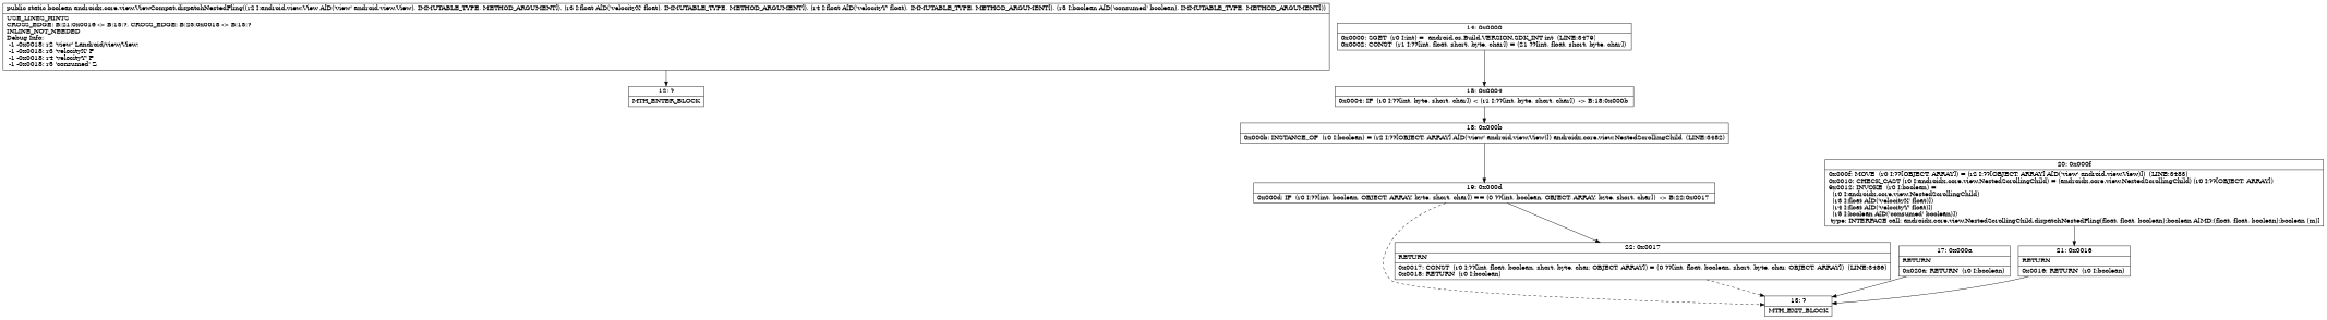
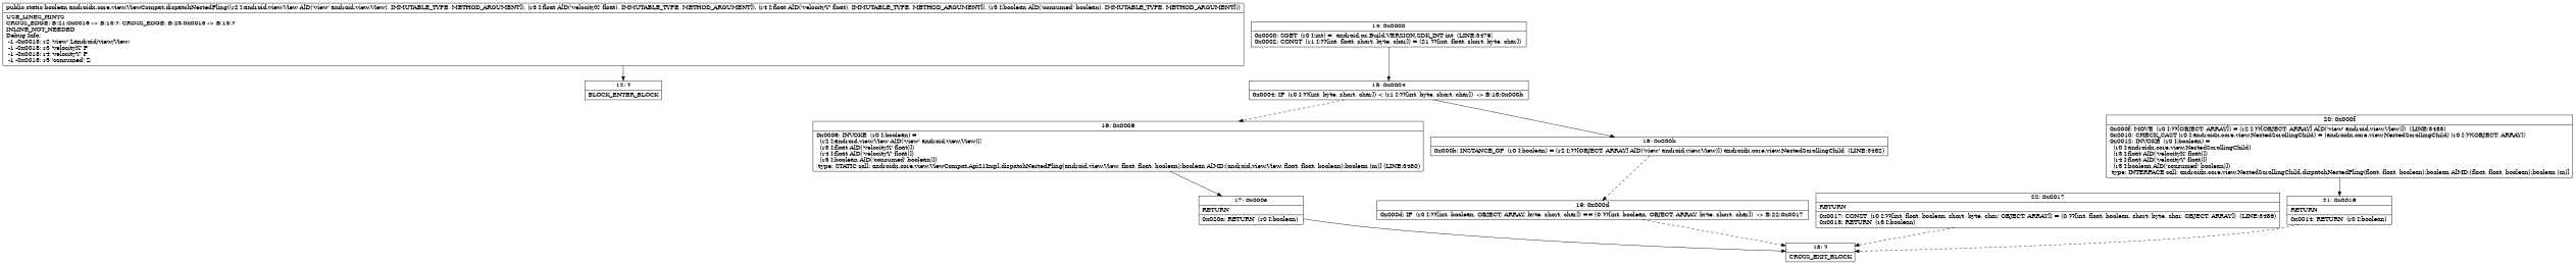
  digraph {
    node [shape=record]
-   n1 [label="{12\:\ ?|MTH_ENTER_BLOCK\l}"]
+   n1 [label="{12\:\ ?|BLOCK_ENTER_BLOCK\l}"]
    n2 [label="{14\:\ 0x0000|0x0000: SGET  (r0 I:int) =  android.os.Build.VERSION.SDK_INT int  (LINE:3479)\l0x0002: CONST  (r1 I:??[int, float, short, byte, char]) = (21 ??[int, float, short, byte, char]) \l}"]
    n3 [label="{15\:\ 0x0004|0x0004: IF  (r0 I:??[int, byte, short, char]) \< (r1 I:??[int, byte, short, char])  \-\> B:18:0x000b \l}"]
+   n4 [label="{16\:\ 0x0006|0x0006: INVOKE  (r0 I:boolean) = \l  (r2 I:android.view.View A[D('view' android.view.View)])\l  (r3 I:float A[D('velocityX' float)])\l  (r4 I:float A[D('velocityY' float)])\l  (r5 I:boolean A[D('consumed' boolean)])\l type: STATIC call: androidx.core.view.ViewCompat.Api21Impl.dispatchNestedFling(android.view.View, float, float, boolean):boolean A[MD:(android.view.View, float, float, boolean):boolean (m)] (LINE:3480)\l}"]
    n5 [label="{18\:\ 0x000b|0x000b: INSTANCE_OF  (r0 I:boolean) = (r2 I:??[OBJECT, ARRAY] A[D('view' android.view.View)]) androidx.core.view.NestedScrollingChild  (LINE:3482)\l}"]
    n6 [label="{17\:\ 0x000a|RETURN\l|0x020a: RETURN  (r0 I:boolean) \l}"]
    n7 [label="{19\:\ 0x000d|0x000d: IF  (r0 I:??[int, boolean, OBJECT, ARRAY, byte, short, char]) == (0 ??[int, boolean, OBJECT, ARRAY, byte, short, char])  \-\> B:22:0x0017 \l}"]
-   n8 [label="{13\:\ ?|MTH_EXIT_BLOCK\l}"]
-   n9 [label="{22\:\ 0x0017|RETURN\l|0x0017: CONST  (r0 I:??[int, float, boolean, short, byte, char, OBJECT, ARRAY]) = (0 ??[int, float, boolean, short, byte, char, OBJECT, ARRAY])  (LINE:3486)\l0x0018: RETURN  (r0 I:boolean) \l}"]
-   n10 [label="{20\:\ 0x000f|0x000f: MOVE  (r0 I:??[OBJECT, ARRAY]) = (r2 I:??[OBJECT, ARRAY] A[D('view' android.view.View)])  (LINE:3483)\l0x0010: CHECK_CAST (r0 I:androidx.core.view.NestedScrollingChild) = (androidx.core.view.NestedScrollingChild) (r0 I:??[OBJECT, ARRAY]) \l9x0012: INVOKE  (r0 I:boolean) = \l  (r0 I:androidx.core.view.NestedScrollingChild)\l  (r3 I:float A[D('velocityX' float)])\l  (r4 I:float A[D('velocityY' float)])\l  (r5 I:boolean A[D('consumed' boolean)])\l type: INTERFACE call: androidx.core.view.NestedScrollingChild.dispatchNestedFling(float, float, boolean):boolean A[MD:(float, float, boolean):boolean (m)]\l}"]
-   n11 [label="{21\:\ 0x0016|RETURN\l|0x0016: RETURN  (r0 I:boolean) \l}"]
+   n8 [label="{13\:\ ?|CROSS_EXIT_BLOCK\l}"]
+   n9 [label="{22\:\ 0x0017|RETURN\l|0x0017: CONST  (r0 I:??[int, float, boolean, short, byte, char, OBJECT, ARRAY]) = (0 ??[int, float, boolean, short, byte, char, OBJECT, ARRAY])  (LINE:3486)\l0x0018: RETURN  (r8 I:boolean) \l}"]
+   n10 [label="{20\:\ 0x000f|0x000f: MOVE  (r0 I:??[OBJECT, ARRAY]) = (r2 I:??[OBJECT, ARRAY] A[D('view' android.view.View)])  (LINE:3483)\l0x0010: CHECK_CAST (r0 I:androidx.core.view.NestedScrollingChild) = (androidx.core.view.NestedScrollingChild) (r0 I:??[OBJECT, ARRAY]) \l0x0012: INVOKE  (r0 I:boolean) = \l  (r0 I:androidx.core.view.NestedScrollingChild)\l  (r3 I:float A[D('velocityX' float)])\l  (r4 I:float A[D('velocityY' float)])\l  (r5 I:boolean A[D('consumed' boolean)])\l type: INTERFACE call: androidx.core.view.NestedScrollingChild.dispatchNestedFling(float, float, boolean):boolean A[MD:(float, float, boolean):boolean (m)]\l}"]
+   n11 [label="{21\:\ 0x0016|RETURN\l|0x0014: RETURN  (r0 I:boolean) \l}"]
    n12 [label="{public static boolean androidx.core.view.ViewCompat.dispatchNestedFling((r2 I:android.view.View A[D('view' android.view.View), IMMUTABLE_TYPE, METHOD_ARGUMENT]), (r3 I:float A[D('velocityX' float), IMMUTABLE_TYPE, METHOD_ARGUMENT]), (r4 I:float A[D('velocityY' float), IMMUTABLE_TYPE, METHOD_ARGUMENT]), (r5 I:boolean A[D('consumed' boolean), IMMUTABLE_TYPE, METHOD_ARGUMENT]))  | USE_LINES_HINTS\lCROSS_EDGE: B:21:0x0016 \-\> B:13:?, CROSS_EDGE: B:23:0x0018 \-\> B:13:?\lINLINE_NOT_NEEDED\lDebug Info:\l  \-1 \-0x0018: r2 'view' Landroid\/view\/View;\l  \-1 \-0x0018: r3 'velocityX' F\l  \-1 \-0x0018: r4 'velocityY' F\l  \-1 \-0x0018: r5 'consumed' Z\l}"]
    n2 -> n3
+   n3 -> n4 [style=dashed]
    n3 -> n5
-   n5 -> n7
+   n4 -> n6
+   n5 -> n7 [style=dashed]
    n6 -> n8
    n7 -> n8 [style=dashed]
-   n7 -> n9
    n9 -> n8 [style=dashed]
    n10 -> n11
-   n11 -> n8
+   n11 -> n8 [style=dashed]
    n12 -> n1
  }
